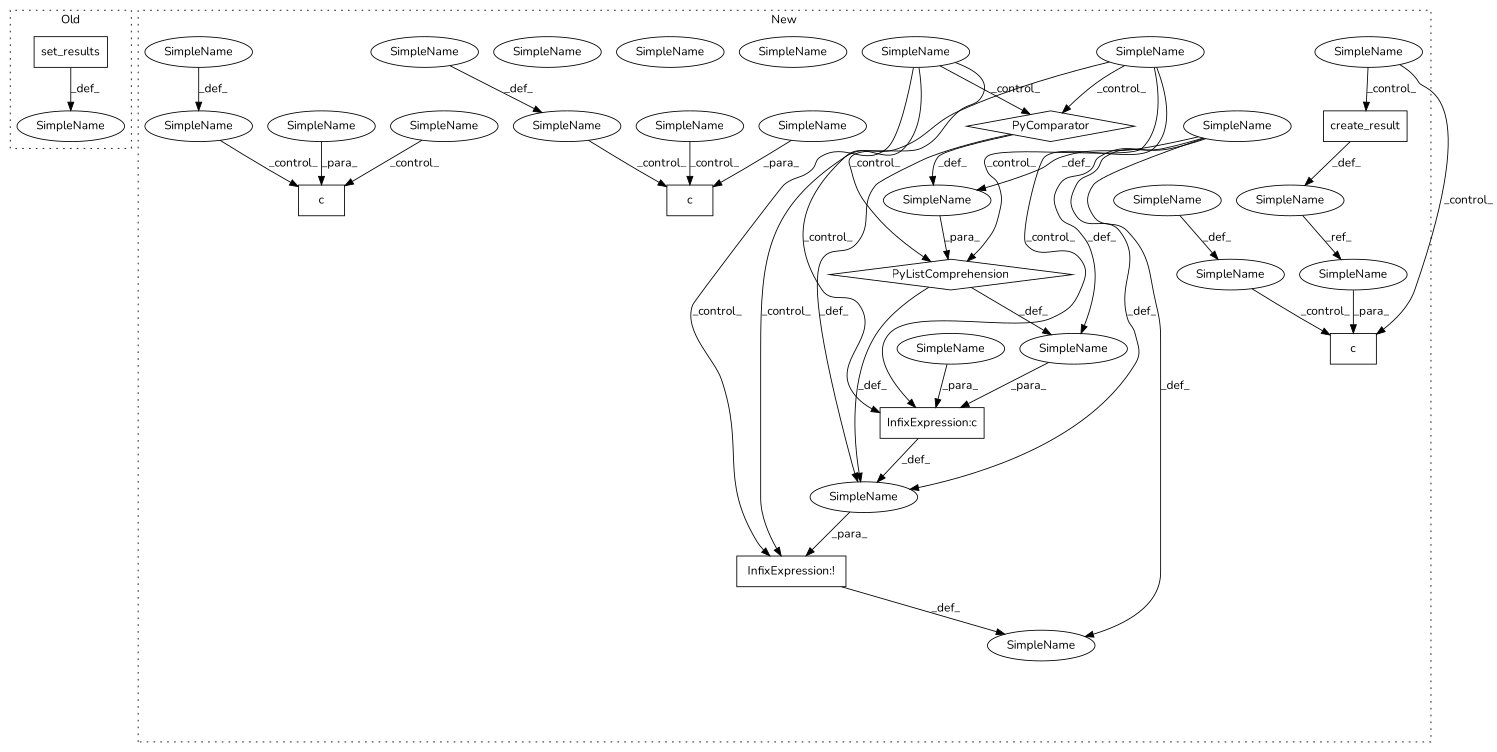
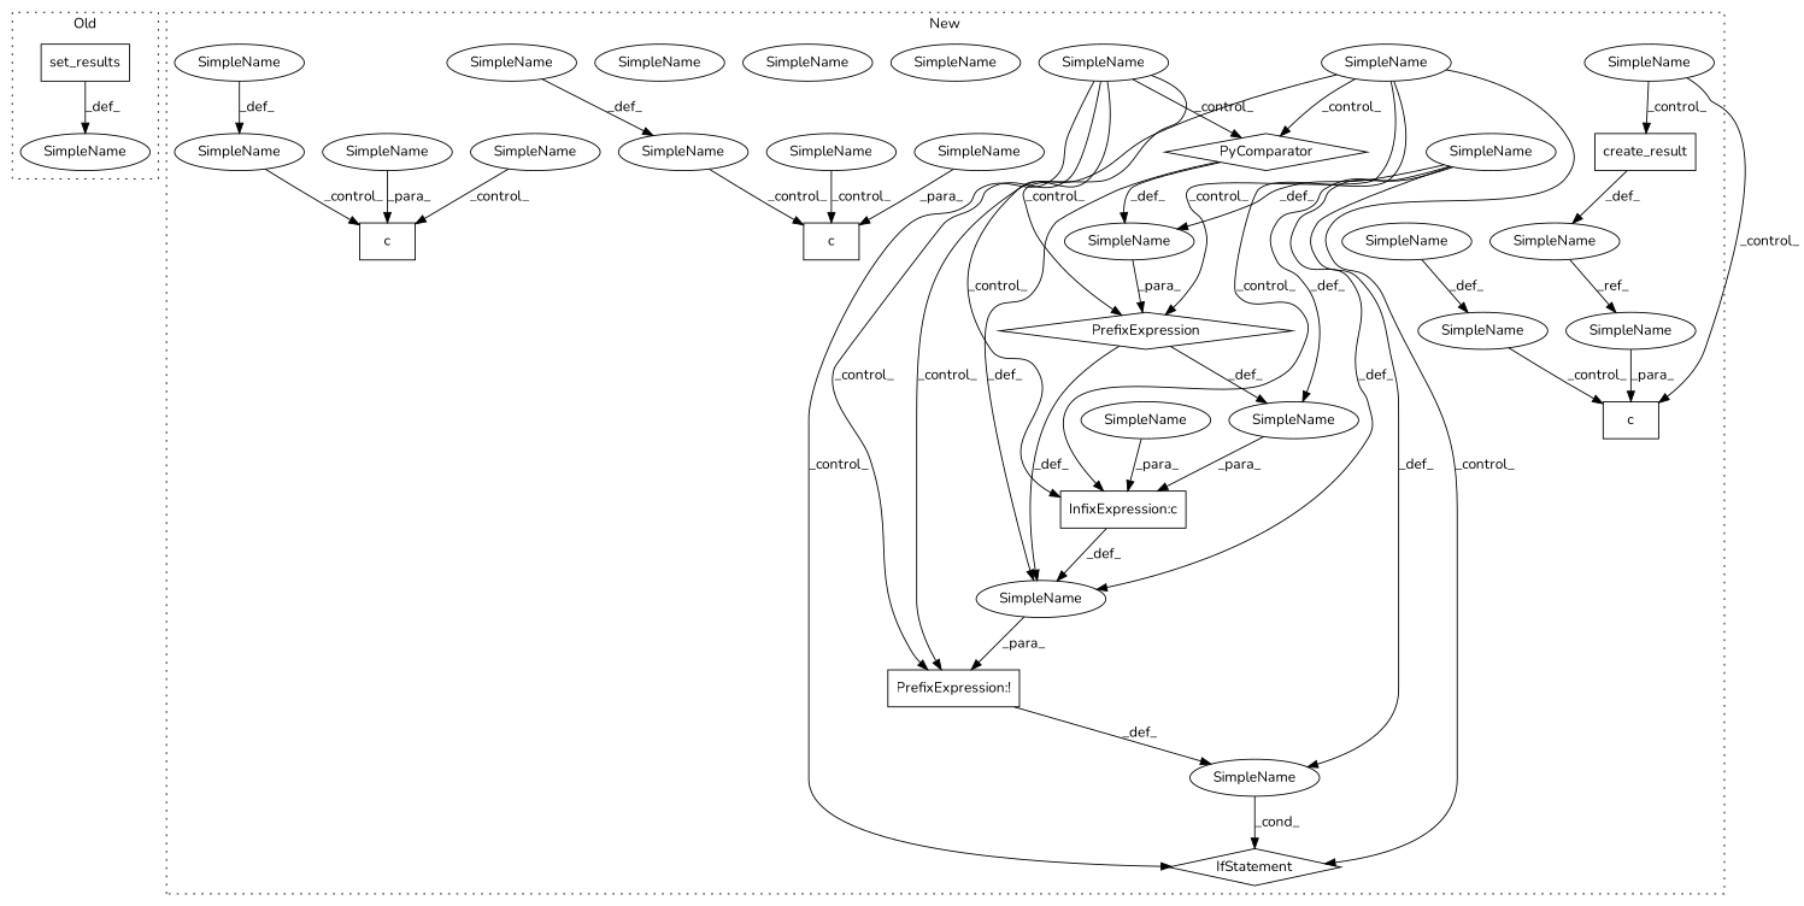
  digraph {
    fontname=Nunito
    node [a=42 fontname=Nunito shape=ellipse]
    edge [fontname=Nunito]
    n1 [a=32 l="12,1" label=set_results s="5631,5664" shape=box]
    n2 [label=SimpleName]
    n3 [a=32 l="14,1" label=create_result s="6361,6396" shape=box]
    n4 [l=8 label=SimpleName s=6352]
    n5 [a=32 l="2,1" label=c s="6498,6508" shape=box]
    n6 [label=SimpleName]
    n7 [l=1 label=SimpleName s=6472]
    n8 [label=SimpleName]
    n9 [a=27 l=4 label="InfixExpression:c" s=1582 shape=box]
    n10 [label=SimpleName]
-   n11 [a=109 l=118 label=PyListComprehension s=1603 shape=diamond]
+   n11 [a=109 l=118 label=PrefixExpression s=1603 shape=diamond]
    n12 [a=113 l=24 label=PyComparator s=1689 shape=diamond]
    n13 [label=SimpleName]
    n14 [label=SimpleName]
    n15 [label=SimpleName]
    n16 [label=SimpleName]
+   n17 [a=25 l="4,2" label=IfStatement s="1551,1717" shape=diamond]
    n18 [label=SimpleName]
-   n19 [a=38 l=1 label="InfixExpression:!" s=1555 shape=box]
+   n19 [a=38 l=1 label="PrefixExpression:!" s=1555 shape=box]
    n20 [l=1 label=SimpleName s=3248]
    n21 [a=32 l="2,1" label=c s="3276,3286" shape=box]
    n22 [l=1 label=SimpleName s=4231]
    n23 [a=32 l="2,1" label=c s="4348,4358" shape=box]
    n24 [label=SimpleName]
    n25 [label=SimpleName]
    n26 [l=8 label=SimpleName s=6500]
    n27 [l=8 label=SimpleName s=4350]
    n28 [l=8 label=SimpleName s=1696]
    n29 [l=8 label=SimpleName s=3252]
    n30 [l=8 label=SimpleName s=6476]
    n31 [l=8 label=SimpleName s=4235]
    n32 [l=8 label=SimpleName s=3278]
    n33 [l=8 label=SimpleName s=4235]
    n34 [l=8 label=SimpleName s=6476]
    n35 [l=8 label=SimpleName s=3252]
    subgraph cluster_1 {
      label=Old
      style=dotted
      n1
      n2
    }
    subgraph cluster_2 {
      label=New
      style=dotted
      n3
      n4
      n5
      n6
      n7
      n8
      n9
      n10
      n11
      n12
      n13
      n14
      n15
      n16
+     n17
      n18
      n19
      n20
      n21
      n22
      n23
      n24
      n25
      n26
      n27
      n28
      n29
      n30
      n31
      n32
      n33
      n34
      n35
    }
    n1 -> n2 [label=_def_]
    n3 -> n4 [label=_def_]
    n4 -> n26 [label=_ref_]
    n6 -> n3 [label=_control_]
    n6 -> n5 [label=_control_]
    n7 -> n5 [label=_control_]
    n8 -> n9 [label=_para_]
    n9 -> n18 [label=_def_]
    n10 -> n11 [label=_para_]
    n11 -> n8 [label=_def_]
    n11 -> n18 [label=_def_]
    n12 -> n10 [label=_def_]
    n12 -> n18 [label=_def_]
    n13 -> n9 [label=_control_]
    n13 -> n11 [label=_control_]
    n13 -> n12 [label=_control_]
+   n13 -> n17 [label=_control_]
    n13 -> n19 [label=_control_]
    n14 -> n9 [label=_para_]
    n15 -> n9 [label=_control_]
    n15 -> n11 [label=_control_]
    n15 -> n12 [label=_control_]
+   n15 -> n17 [label=_control_]
    n15 -> n19 [label=_control_]
+   n16 -> n17 [label=_cond_]
    n18 -> n19 [label=_para_]
    n19 -> n16 [label=_def_]
    n20 -> n21 [label=_control_]
    n22 -> n23 [label=_control_]
    n24 -> n21 [label=_control_]
    n25 -> n23 [label=_control_]
    n26 -> n5 [label=_para_]
    n27 -> n23 [label=_para_]
    n28 -> n8 [label=_def_]
    n28 -> n10 [label=_def_]
    n28 -> n16 [label=_def_]
    n28 -> n18 [label=_def_]
    n32 -> n21 [label=_para_]
    n33 -> n22 [label=_def_]
    n34 -> n7 [label=_def_]
    n35 -> n20 [label=_def_]
  }
